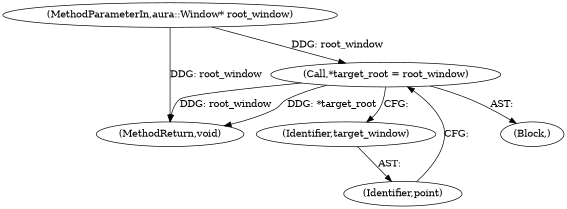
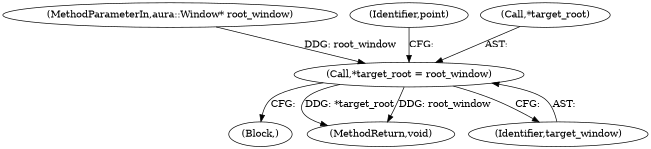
  digraph {
    n1 [label="(Call,*target_root = root_window)"]
    n2 [label="(Block,)"]
    n3 [label="(MethodReturn,void)"]
    n4 [label="(Identifier,target_window)"]
    n5 [label="(MethodParameterIn,aura::Window* root_window)"]
    n6 [label="(Identifier,point)"]
-   n1 -> n2 [label="AST: "]
+   n7 [label="(Call,*target_root)"]
+   n1 -> n2 [label="CFG: "]
    n1 -> n3 [label="DDG: *target_root"]
    n1 -> n3 [label="DDG: root_window"]
    n1 -> n4 [label="CFG: "]
-   n4 -> n6 [label="AST: "]
+   n4 -> n1 [label="AST: "]
    n5 -> n1 [label="DDG: root_window"]
-   n5 -> n3 [label="DDG: root_window"]
    n6 -> n1 [label="CFG: "]
+   n7 -> n1 [label="AST: "]
  }
